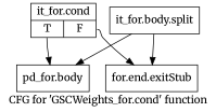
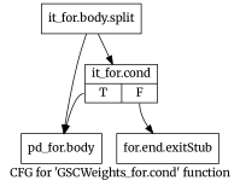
  digraph {
    fontname=Merriweather
    label="CFG for 'GSCWeights_for.cond' function"
    node [fontname=Merriweather shape=record]
    edge [fontname=Merriweather]
    n1 [label="{it_for.cond|{<s0>T|<s1>F}}"]
    n2 [label="{for.end.exitStub}"]
    n3 [label="{pd_for.body}"]
    n4 [label="{it_for.body.split}"]
    n1 -> n2 [tailport=s1]
    n1 -> n3 [tailport=s0]
-   n4 -> n2
+   n4 -> n1
    n4 -> n3
  }
